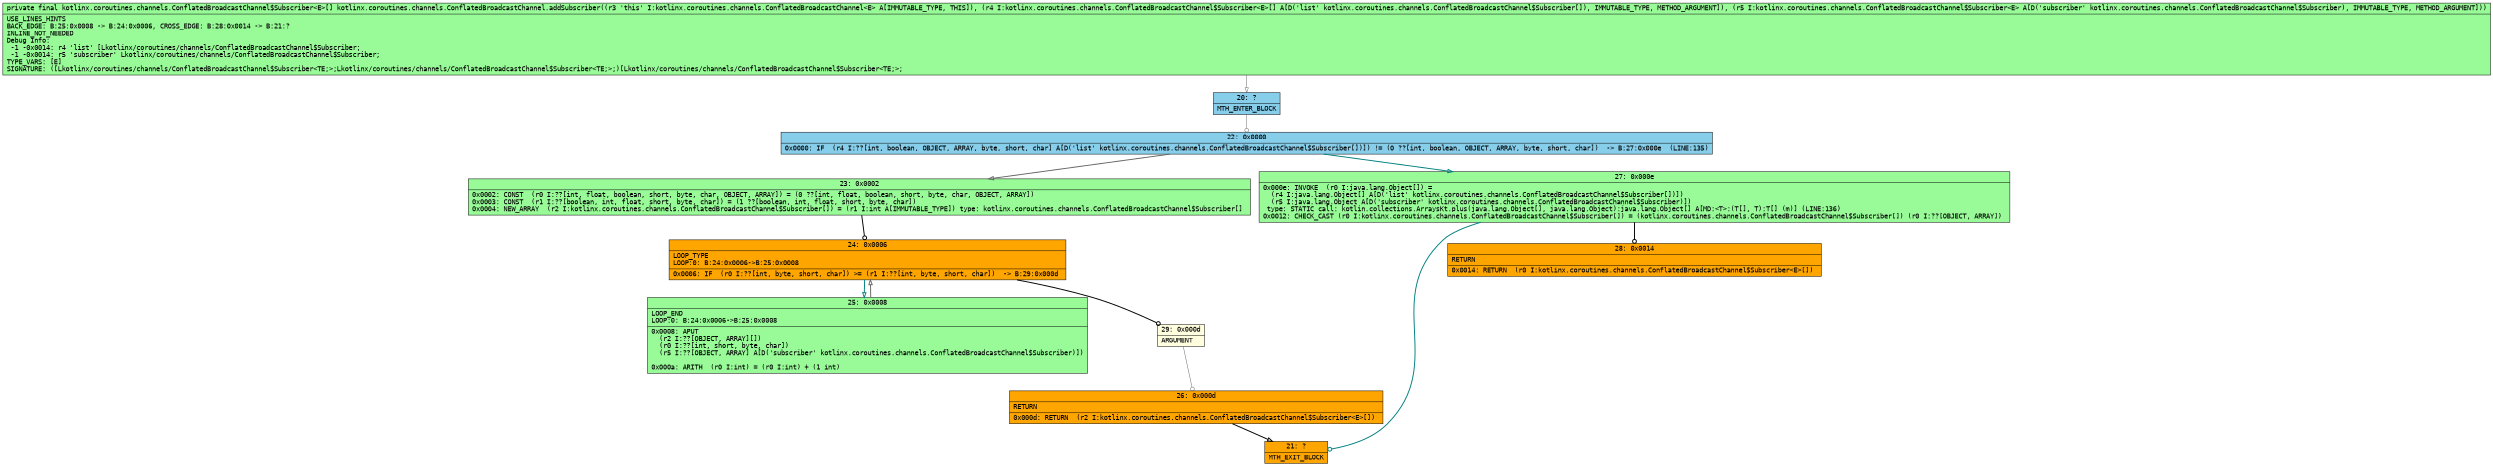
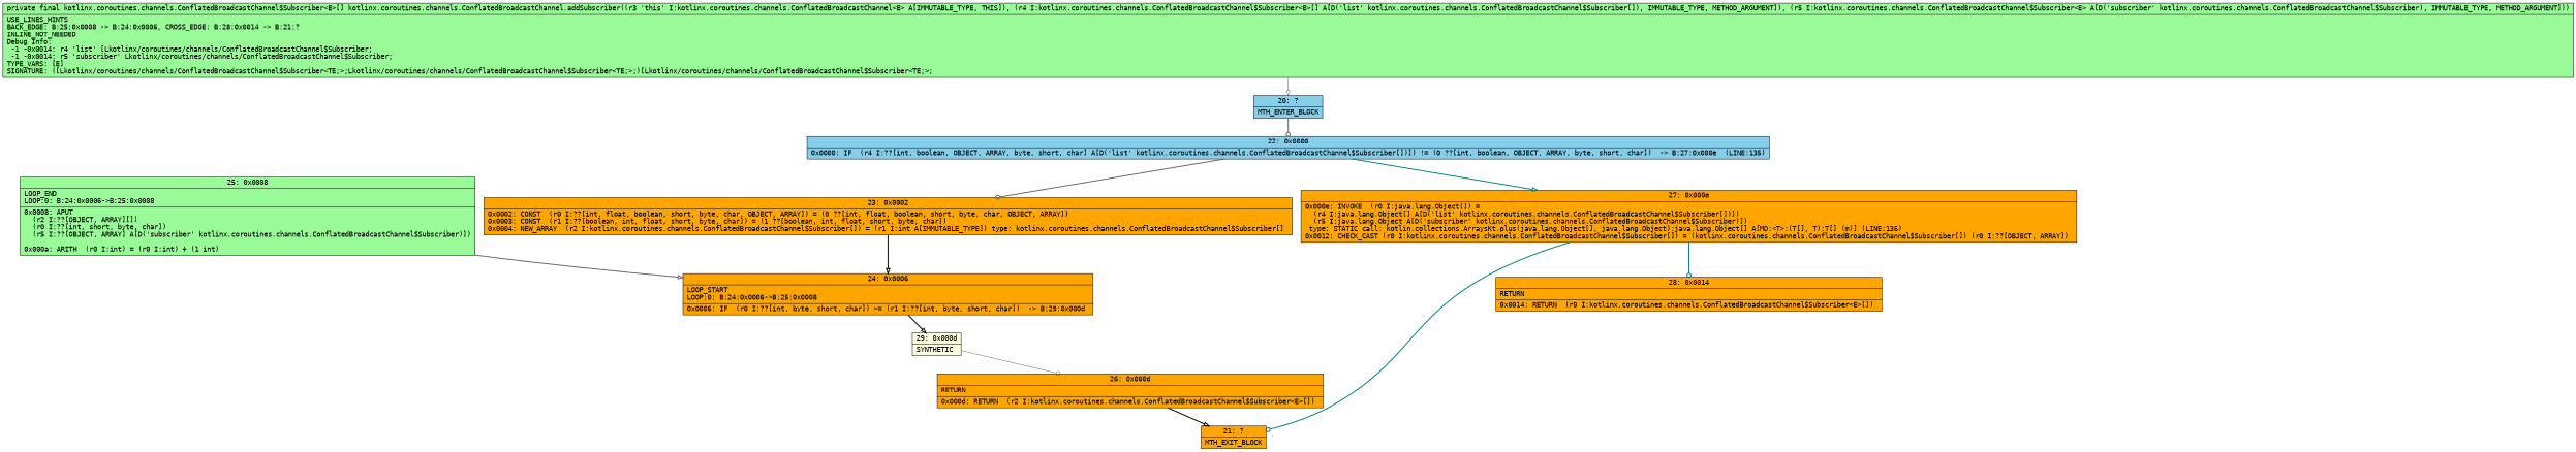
  digraph {
    fontname="DejaVu Sans Mono"
    node [fillcolor=palegreen fontname="DejaVu Sans Mono" shape=record style=filled]
    edge [arrowhead=odot color=gray40 fontname="DejaVu Sans Mono" style=bold]
    n1 [fillcolor=skyblue label="{20\:\ ?|MTH_ENTER_BLOCK\l}"]
    n2 [fillcolor=skyblue label="{22\:\ 0x0000|0x0000: IF  (r4 I:??[int, boolean, OBJECT, ARRAY, byte, short, char] A[D('list' kotlinx.coroutines.channels.ConflatedBroadcastChannel$Subscriber[])]) != (0 ??[int, boolean, OBJECT, ARRAY, byte, short, char])  \-\> B:27:0x000e  (LINE:135)\l}"]
-   n3 [label="{23\:\ 0x0002|0x0002: CONST  (r0 I:??[int, float, boolean, short, byte, char, OBJECT, ARRAY]) = (0 ??[int, float, boolean, short, byte, char, OBJECT, ARRAY]) \l0x0003: CONST  (r1 I:??[boolean, int, float, short, byte, char]) = (1 ??[boolean, int, float, short, byte, char]) \l0x0004: NEW_ARRAY  (r2 I:kotlinx.coroutines.channels.ConflatedBroadcastChannel$Subscriber[]) = (r1 I:int A[IMMUTABLE_TYPE]) type: kotlinx.coroutines.channels.ConflatedBroadcastChannel$Subscriber[] \l}"]
-   n4 [label="{27\:\ 0x000e|0x000e: INVOKE  (r0 I:java.lang.Object[]) = \l  (r4 I:java.lang.Object[] A[D('list' kotlinx.coroutines.channels.ConflatedBroadcastChannel$Subscriber[])])\l  (r5 I:java.lang.Object A[D('subscriber' kotlinx.coroutines.channels.ConflatedBroadcastChannel$Subscriber)])\l type: STATIC call: kotlin.collections.ArraysKt.plus(java.lang.Object[], java.lang.Object):java.lang.Object[] A[MD:\<T\>:(T[], T):T[] (m)] (LINE:136)\l0x0012: CHECK_CAST (r0 I:kotlinx.coroutines.channels.ConflatedBroadcastChannel$Subscriber[]) = (kotlinx.coroutines.channels.ConflatedBroadcastChannel$Subscriber[]) (r0 I:??[OBJECT, ARRAY]) \l}"]
-   n5 [fillcolor=orange label="{24\:\ 0x0006|LOOP_TYPE\lLOOP:0: B:24:0x0006\-\>B:25:0x0008\l|0x0006: IF  (r0 I:??[int, byte, short, char]) \>= (r1 I:??[int, byte, short, char])  \-\> B:29:0x000d \l}"]
+   n3 [fillcolor=orange label="{23\:\ 0x0002|0x0002: CONST  (r0 I:??[int, float, boolean, short, byte, char, OBJECT, ARRAY]) = (0 ??[int, float, boolean, short, byte, char, OBJECT, ARRAY]) \l0x0003: CONST  (r1 I:??[boolean, int, float, short, byte, char]) = (1 ??[boolean, int, float, short, byte, char]) \l0x0004: NEW_ARRAY  (r2 I:kotlinx.coroutines.channels.ConflatedBroadcastChannel$Subscriber[]) = (r1 I:int A[IMMUTABLE_TYPE]) type: kotlinx.coroutines.channels.ConflatedBroadcastChannel$Subscriber[] \l}"]
+   n4 [fillcolor=orange label="{27\:\ 0x000e|0x000e: INVOKE  (r0 I:java.lang.Object[]) = \l  (r4 I:java.lang.Object[] A[D('list' kotlinx.coroutines.channels.ConflatedBroadcastChannel$Subscriber[])])\l  (r5 I:java.lang.Object A[D('subscriber' kotlinx.coroutines.channels.ConflatedBroadcastChannel$Subscriber)])\l type: STATIC call: kotlin.collections.ArraysKt.plus(java.lang.Object[], java.lang.Object):java.lang.Object[] A[MD:\<T\>:(T[], T):T[] (m)] (LINE:136)\l0x0012: CHECK_CAST (r0 I:kotlinx.coroutines.channels.ConflatedBroadcastChannel$Subscriber[]) = (kotlinx.coroutines.channels.ConflatedBroadcastChannel$Subscriber[]) (r0 I:??[OBJECT, ARRAY]) \l}"]
+   n5 [fillcolor=orange label="{24\:\ 0x0006|LOOP_START\lLOOP:0: B:24:0x0006\-\>B:25:0x0008\l|0x0006: IF  (r0 I:??[int, byte, short, char]) \>= (r1 I:??[int, byte, short, char])  \-\> B:29:0x000d \l}"]
    n6 [fillcolor=orange label="{21\:\ ?|MTH_EXIT_BLOCK\l}"]
    n7 [fillcolor=orange label="{28\:\ 0x0014|RETURN\l|0x0014: RETURN  (r0 I:kotlinx.coroutines.channels.ConflatedBroadcastChannel$Subscriber\<E\>[]) \l}"]
    n8 [label="{25\:\ 0x0008|LOOP_END\lLOOP:0: B:24:0x0006\-\>B:25:0x0008\l|0x0008: APUT  \l  (r2 I:??[OBJECT, ARRAY][])\l  (r0 I:??[int, short, byte, char])\l  (r5 I:??[OBJECT, ARRAY] A[D('subscriber' kotlinx.coroutines.channels.ConflatedBroadcastChannel$Subscriber)])\l \l0x000a: ARITH  (r0 I:int) = (r0 I:int) + (1 int) \l}"]
-   n9 [fillcolor=lightyellow label="{29\:\ 0x000d|ARGUMENT\l}"]
+   n9 [fillcolor=lightyellow label="{29\:\ 0x000d|SYNTHETIC\l}"]
    n10 [fillcolor=orange label="{26\:\ 0x000d|RETURN\l|0x000d: RETURN  (r2 I:kotlinx.coroutines.channels.ConflatedBroadcastChannel$Subscriber\<E\>[]) \l}"]
    n11 [label="{private final kotlinx.coroutines.channels.ConflatedBroadcastChannel$Subscriber\<E\>[] kotlinx.coroutines.channels.ConflatedBroadcastChannel.addSubscriber((r3 'this' I:kotlinx.coroutines.channels.ConflatedBroadcastChannel\<E\> A[IMMUTABLE_TYPE, THIS]), (r4 I:kotlinx.coroutines.channels.ConflatedBroadcastChannel$Subscriber\<E\>[] A[D('list' kotlinx.coroutines.channels.ConflatedBroadcastChannel$Subscriber[]), IMMUTABLE_TYPE, METHOD_ARGUMENT]), (r5 I:kotlinx.coroutines.channels.ConflatedBroadcastChannel$Subscriber\<E\> A[D('subscriber' kotlinx.coroutines.channels.ConflatedBroadcastChannel$Subscriber), IMMUTABLE_TYPE, METHOD_ARGUMENT]))  | USE_LINES_HINTS\lBACK_EDGE: B:25:0x0008 \-\> B:24:0x0006, CROSS_EDGE: B:28:0x0014 \-\> B:21:?\lINLINE_NOT_NEEDED\lDebug Info:\l  \-1 \-0x0014: r4 'list' [Lkotlinx\/coroutines\/channels\/ConflatedBroadcastChannel$Subscriber;\l  \-1 \-0x0014: r5 'subscriber' Lkotlinx\/coroutines\/channels\/ConflatedBroadcastChannel$Subscriber;\lTYPE_VARS: [E]\lSIGNATURE: ([Lkotlinx\/coroutines\/channels\/ConflatedBroadcastChannel$Subscriber\<TE;\>;Lkotlinx\/coroutines\/channels\/ConflatedBroadcastChannel$Subscriber\<TE;\>;)[Lkotlinx\/coroutines\/channels\/ConflatedBroadcastChannel$Subscriber\<TE;\>;\l}"]
-   n1 -> n2 [style=solid]
-   n2 -> n3 [arrowhead=onormal]
+   n1 -> n2
+   n2 -> n3
    n2 -> n4 [arrowhead=onormal color=teal]
-   n3 -> n5 [color=black]
+   n3 -> n5 [arrowhead=onormal color=black]
    n4 -> n6 [color=teal]
-   n4 -> n7 [color=black]
-   n5 -> n8 [arrowhead=onormal color=teal]
-   n5 -> n9 [color=black]
+   n4 -> n7 [color=teal]
+   n5 -> n9 [arrowhead=onormal color=black]
    n8 -> n5 [arrowhead=onormal]
    n9 -> n10 [style=solid]
    n10 -> n6 [arrowhead=onormal color=black]
    n11 -> n1 [arrowhead=onormal style=solid]
  }
